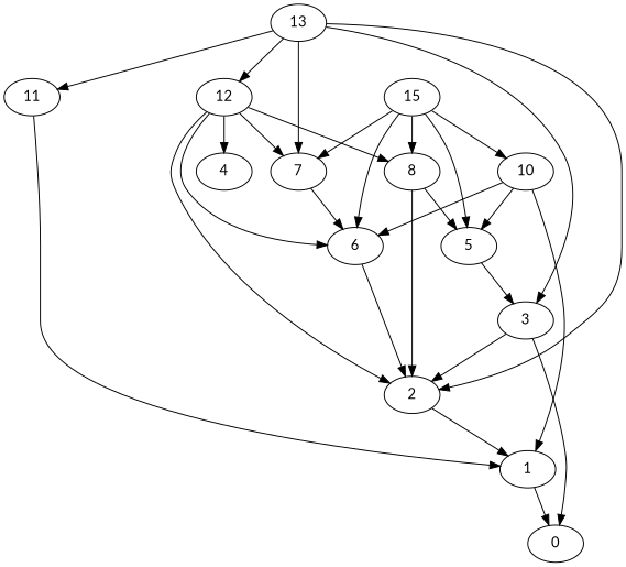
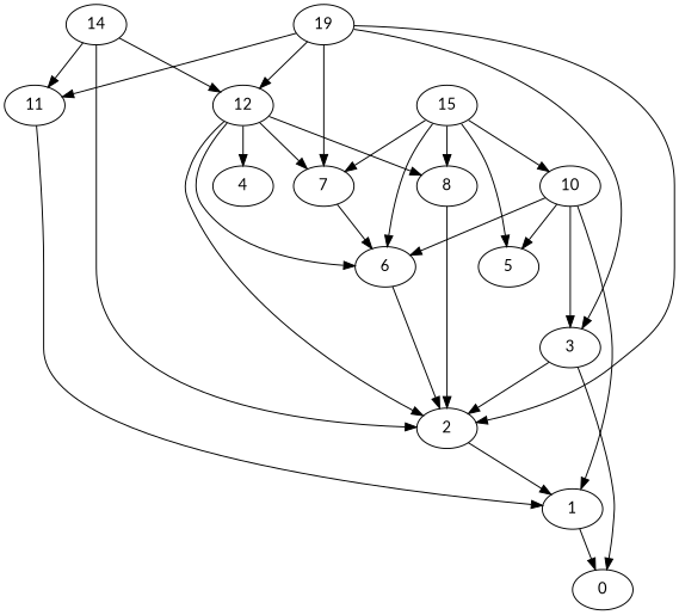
  digraph {
    "Duplicate states"=0
    GraphType=Random
    "Max states in OPEN"=0
    Modes="120000ms; topo-ordered tasks, ; Pruning: task equivalence, fixed order ready list, ; F-value: ; Optimisation: best schedule length (SL) optimisation on equal, "
    NumberOfTasks=16
    "Pruned using list schedule length"=4106
    "States removed from OPEN"=0
    TargetSystem="Homogeneous-2"
    "Time to schedule (ms)"=279
    "Total idle time"=41
    "Total schedule length"=66
    "Total sequential time"=90
    "Total states created"=10865
    fontname=Lato
    node [Processor=0 Weight=6 fontname=Lato]
    edge [Weight=44 fontname=Lato]
+   14 ["Finish time"=6 "Start time"=0]
    12 ["Finish time"=24 "Start time"=20 Weight=4]
    11 ["Finish time"=17 "Start time"=11]
    2 ["Finish time"=54 "Start time"=49 Weight=5]
    7 ["Finish time"=28 "Start time"=24 Weight=4]
    6 ["Finish time"=49 "Start time"=40 Weight=9]
    8 ["Finish time"=61 Processor=1 "Start time"=51 Weight=10]
    4 ["Finish time"=44 Processor=1 "Start time"=37 Weight=7]
    1 ["Finish time"=59 "Start time"=54 Weight=5]
    5 ["Finish time"=65 Processor=1 "Start time"=61 Weight=4]
    0 ["Finish time"=66 "Start time"=59 Weight=7]
    15 ["Finish time"=20 "Start time"=17 Weight=3]
    10 ["Finish time"=34 "Start time"=28]
    3 ["Finish time"=40 "Start time"=34]
-   13 ["Finish time"=11 "Start time"=6 Weight=5]
+   13 ["Finish time"=11 "Start time"=6 Weight=5 label=19]
+   14 -> 12 [Weight=35]
+   14 -> 11 [Weight=18]
+   14 -> 2
    12 -> 2 [Weight=18]
    12 -> 7 [Weight=27]
    12 -> 6
    12 -> 8 [Weight=27]
    12 -> 4 [Weight=13]
    11 -> 1 [Weight=35]
    2 -> 1 [Weight=31]
    7 -> 6 [Weight=13]
    6 -> 2
    8 -> 2 [Weight=31]
-   8 -> 5 [Weight=35]
    1 -> 0 [Weight=13]
    15 -> 7 [Weight=13]
    15 -> 6 [Weight=40]
    15 -> 8 [Weight=27]
    15 -> 5 [Weight=40]
    15 -> 10 [Weight=31]
    10 -> 6 [Weight=35]
    10 -> 1
    10 -> 5 [Weight=18]
-   5 -> 3
+   10 -> 3
    3 -> 2 [Weight=9]
    3 -> 0 [Weight=22]
    13 -> 12 [Weight=9]
    13 -> 11 [Weight=40]
    13 -> 2 [Weight=31]
    13 -> 7 [Weight=9]
    13 -> 3 [Weight=31]
  }
